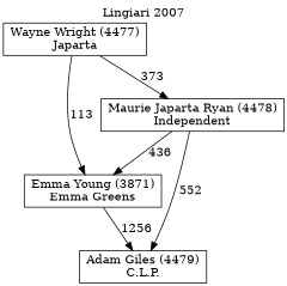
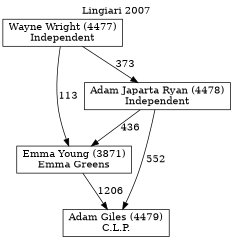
  digraph {
    label="Lingiari 2007"
    labelloc=t
    mclimit=10
    node [shape=box]
    n1 [label="Adam Giles (4479)\nC.L.P."]
    n2 [label="Emma Young (3871)\nEmma Greens"]
-   n3 [label="Maurie Japarta Ryan (4478)\nIndependent"]
-   n4 [label="Wayne Wright (4477)\nJaparta"]
-   n2 -> n1 [label=1256]
+   n3 [label="Adam Japarta Ryan (4478)\nIndependent"]
+   n4 [label="Wayne Wright (4477)\nIndependent"]
+   n2 -> n1 [label=1206]
    n3 -> n1 [label=552]
    n3 -> n2 [label=436]
    n4 -> n2 [label=113]
    n4 -> n3 [label=373]
  }
